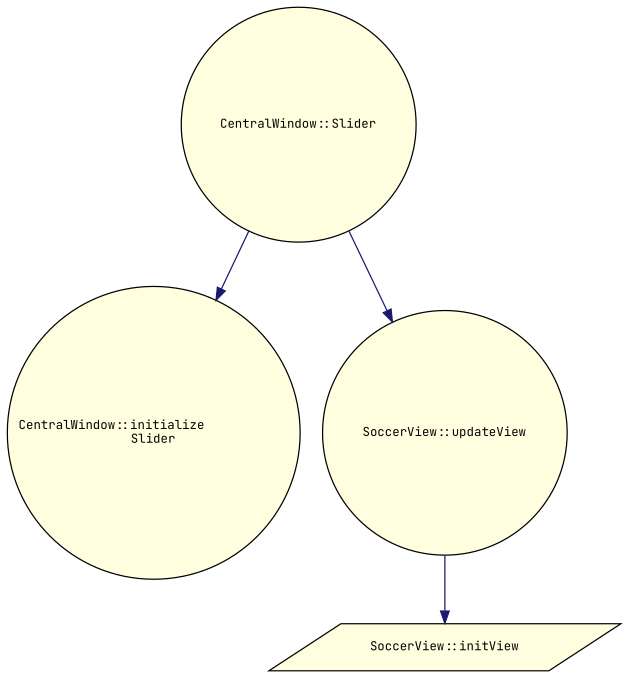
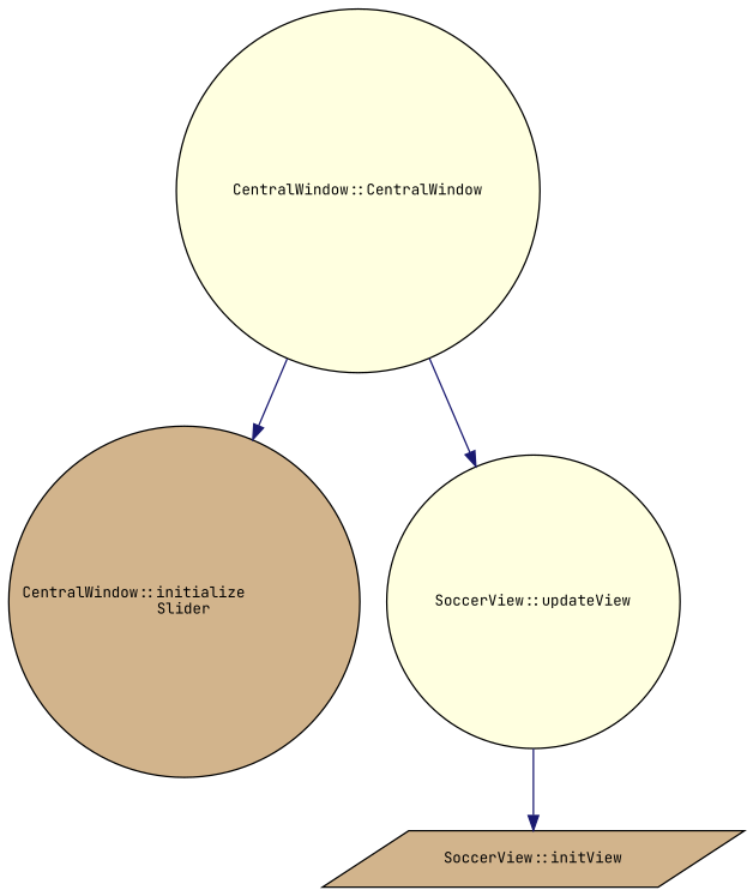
  digraph {
    fontname="JetBrains Mono"
    rankdir=TB
    node [color=black fillcolor=lightyellow fontname="JetBrains Mono" fontsize=10 shape=circle style=filled]
    edge [color=midnightblue fontname="JetBrains Mono" fontsize=10 labelfontname=Helvetica labelfontsize=10 style=solid]
-   n1 [fontcolor=black height=0.2 label="CentralWindow::Slider" width=0.4]
-   n2 [height=0.2 label="CentralWindow::initialize\lSlider" width=0.4]
+   n1 [fontcolor=black height=0.2 label="CentralWindow::CentralWindow" width=0.4]
+   n2 [fillcolor=tan height=0.2 label="CentralWindow::initialize\lSlider" width=0.4]
    n3 [height=0.2 label="SoccerView::updateView" width=0.4]
-   n4 [height=0.2 label="SoccerView::initView" shape=parallelogram width=0.4]
+   n4 [fillcolor=tan height=0.2 label="SoccerView::initView" shape=parallelogram width=0.4]
    n1 -> n2
    n1 -> n3
    n3 -> n4
  }
